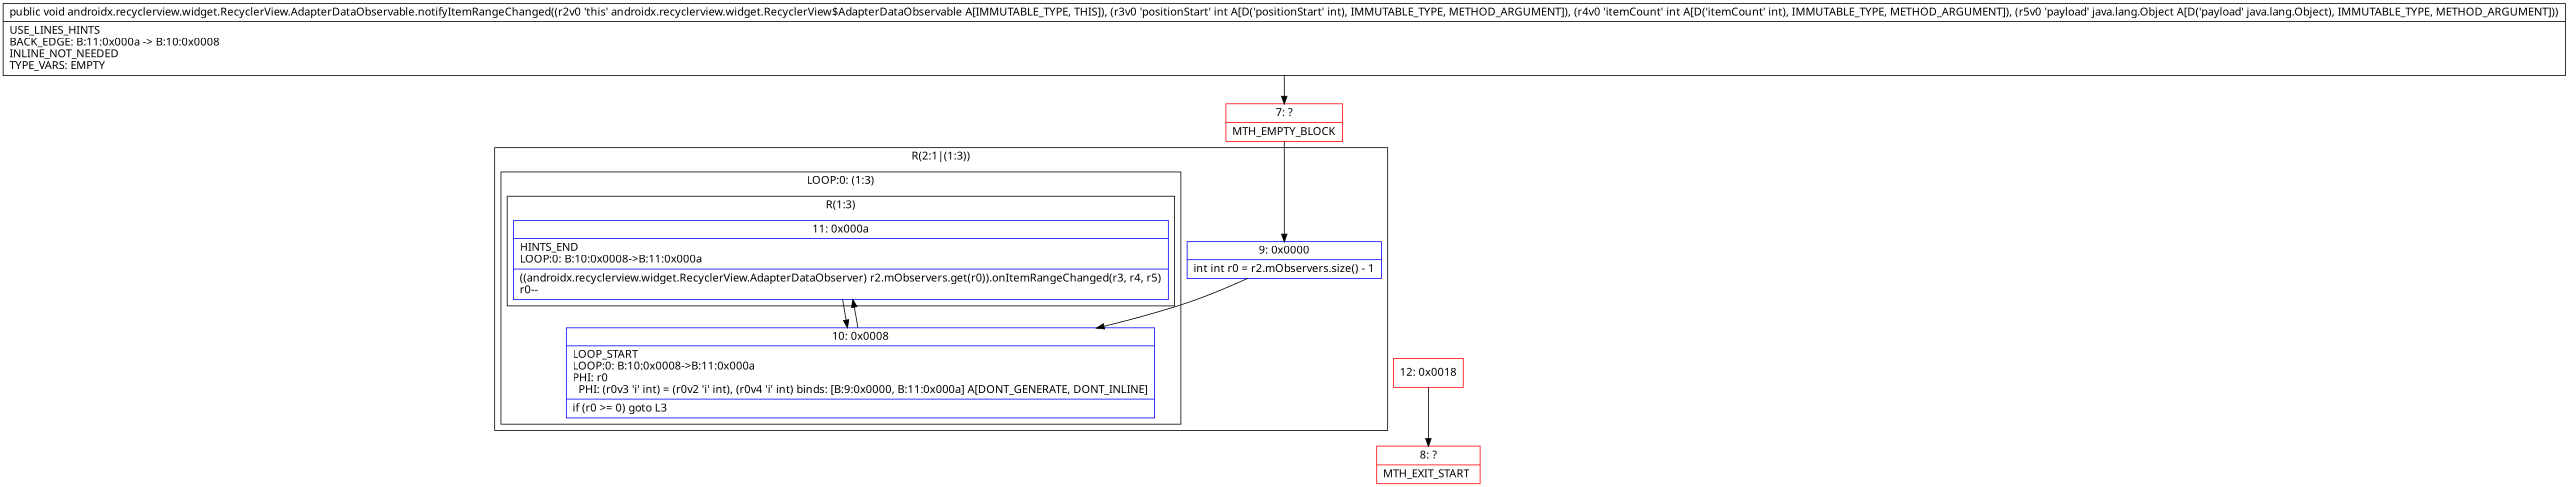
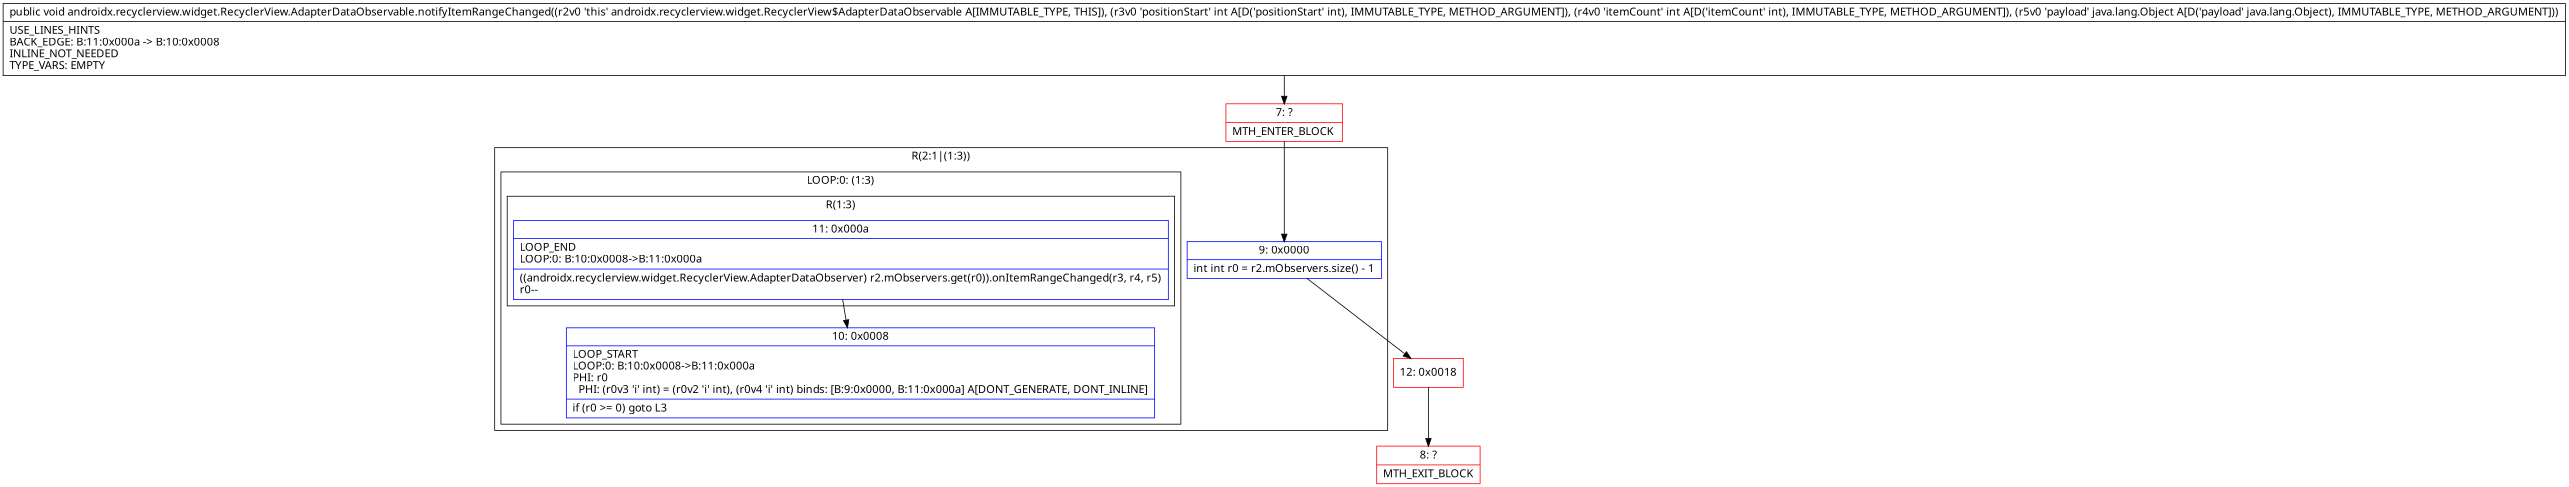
  digraph {
    fontname="Noto Sans"
    node [color=blue fontname="Noto Sans" shape=record]
    edge [fontname="Noto Sans"]
-   n1 [label="{11\:\ 0x000a|HINTS_END\lLOOP:0: B:10:0x0008\-\>B:11:0x000a\l|((androidx.recyclerview.widget.RecyclerView.AdapterDataObserver) r2.mObservers.get(r0)).onItemRangeChanged(r3, r4, r5)\lr0\-\-\l}"]
+   n1 [label="{11\:\ 0x000a|LOOP_END\lLOOP:0: B:10:0x0008\-\>B:11:0x000a\l|((androidx.recyclerview.widget.RecyclerView.AdapterDataObserver) r2.mObservers.get(r0)).onItemRangeChanged(r3, r4, r5)\lr0\-\-\l}"]
    n2 [label="{10\:\ 0x0008|LOOP_START\lLOOP:0: B:10:0x0008\-\>B:11:0x000a\lPHI: r0 \l  PHI: (r0v3 'i' int) = (r0v2 'i' int), (r0v4 'i' int) binds: [B:9:0x0000, B:11:0x000a] A[DONT_GENERATE, DONT_INLINE]\l|if (r0 \>= 0) goto L3\l}"]
    n3 [label="{9\:\ 0x0000|int int r0 = r2.mObservers.size() \- 1\l}"]
-   n4 [color=red label="{7\:\ ?|MTH_EMPTY_BLOCK\l}"]
+   n4 [color=red label="{7\:\ ?|MTH_ENTER_BLOCK\l}"]
    n5 [color=red label="{12\:\ 0x0018}"]
-   n6 [color=red label="{8\:\ ?|MTH_EXIT_START\l}"]
+   n6 [color=red label="{8\:\ ?|MTH_EXIT_BLOCK\l}"]
    n7 [label="{public void androidx.recyclerview.widget.RecyclerView.AdapterDataObservable.notifyItemRangeChanged((r2v0 'this' androidx.recyclerview.widget.RecyclerView$AdapterDataObservable A[IMMUTABLE_TYPE, THIS]), (r3v0 'positionStart' int A[D('positionStart' int), IMMUTABLE_TYPE, METHOD_ARGUMENT]), (r4v0 'itemCount' int A[D('itemCount' int), IMMUTABLE_TYPE, METHOD_ARGUMENT]), (r5v0 'payload' java.lang.Object A[D('payload' java.lang.Object), IMMUTABLE_TYPE, METHOD_ARGUMENT]))  | USE_LINES_HINTS\lBACK_EDGE: B:11:0x000a \-\> B:10:0x0008\lINLINE_NOT_NEEDED\lTYPE_VARS: EMPTY\l}" color=""]
    subgraph cluster_1 {
      label="R(2:1|(1:3))"
      n3
      subgraph cluster_2 {
        label="LOOP:0: (1:3)"
        n2
        subgraph cluster_3 {
          label="R(1:3)"
          n1
        }
      }
    }
    n1 -> n2
-   n2 -> n1
-   n3 -> n2
+   n3 -> n5
    n4 -> n3
    n5 -> n6
    n7 -> n4
  }
